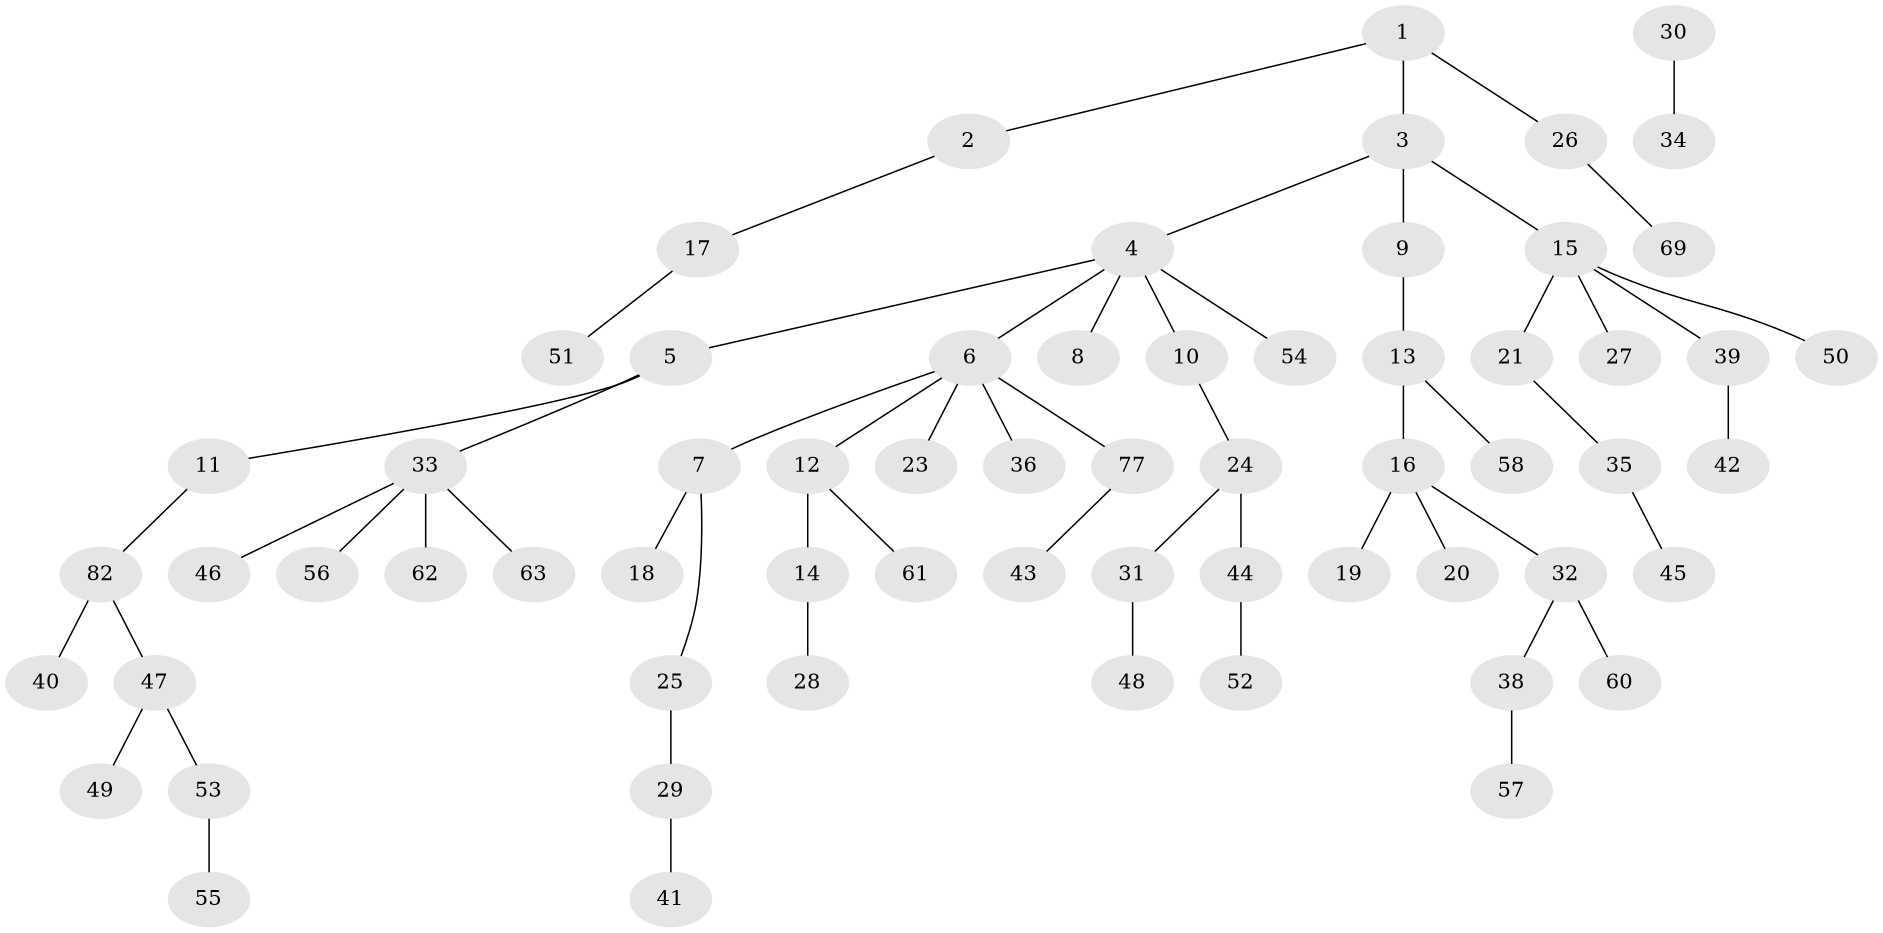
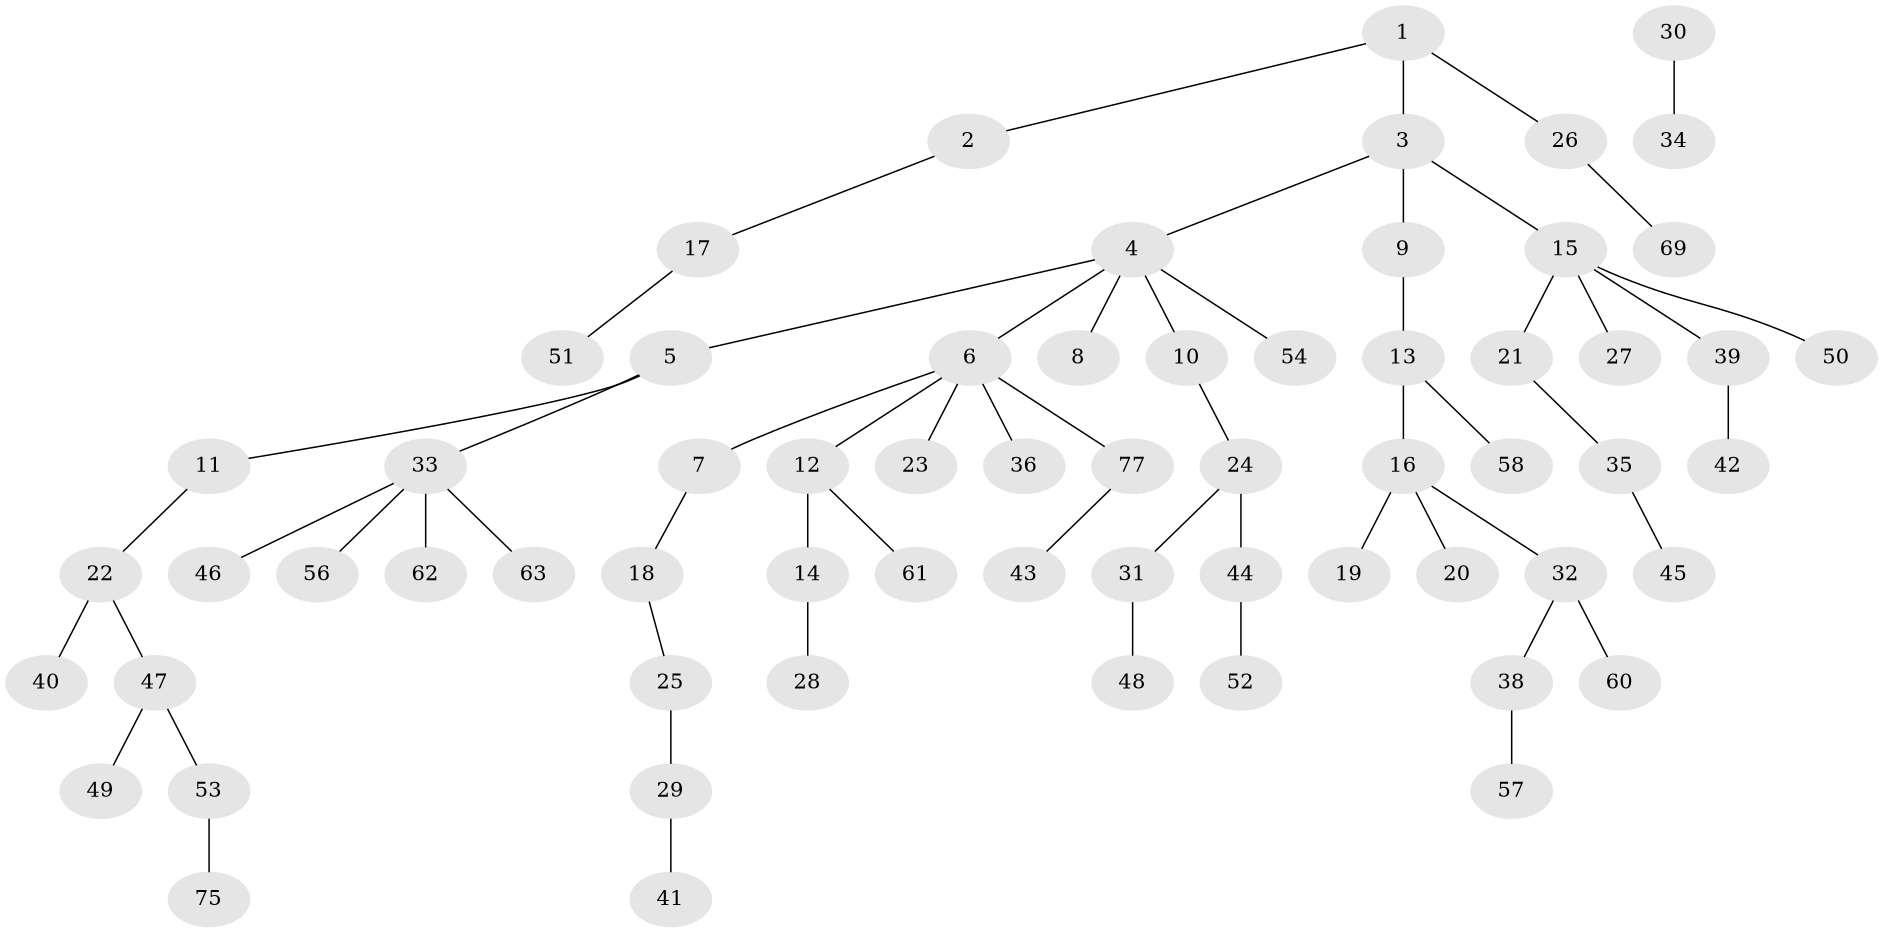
  graph {
    node [color=gray90 style=filled]
    1
    2
    3
    26
    17
    4
    9
    15
    n9 [label=69]
    51
    5
    6
    8
    10
    54
    13
    21
    27
    39
    50
    11
    33
    7
    12
    23
    36
    n27 [label=77]
    24
-   22 [label=82]
+   22
    46
    56
    62
    63
    18
    25
    14
    61
    43
    29
    16
    58
    30
    34
    31
    44
    40
    47
    28
    19
    20
    32
    35
    42
    38
    60
    45
    49
    53
    48
    52
    41
    57
-   55
+   55 [label=75]
    1 -- 2
    1 -- 3
    1 -- 26
    2 -- 17
    3 -- 4
    3 -- 9
    3 -- 15
    26 -- n9
    17 -- 51
    4 -- 5
    4 -- 6
    4 -- 8
    4 -- 10
    4 -- 54
    9 -- 13
    15 -- 21
    15 -- 27
    15 -- 39
    15 -- 50
    5 -- 11
    5 -- 33
    6 -- 7
    6 -- 12
    6 -- 23
    6 -- 36
    6 -- n27
    10 -- 24
    13 -- 16
    13 -- 58
    21 -- 35
    39 -- 42
    11 -- 22
    33 -- 46
    33 -- 56
    33 -- 62
    33 -- 63
    7 -- 18
-   7 -- 25
+   18 -- 25
    12 -- 14
    12 -- 61
    n27 -- 43
    24 -- 31
    24 -- 44
    22 -- 40
    22 -- 47
    25 -- 29
    14 -- 28
    29 -- 41
    16 -- 19
    16 -- 20
    16 -- 32
    30 -- 34
    31 -- 48
    44 -- 52
    47 -- 49
    47 -- 53
    32 -- 38
    32 -- 60
    35 -- 45
    38 -- 57
    53 -- 55
  }
